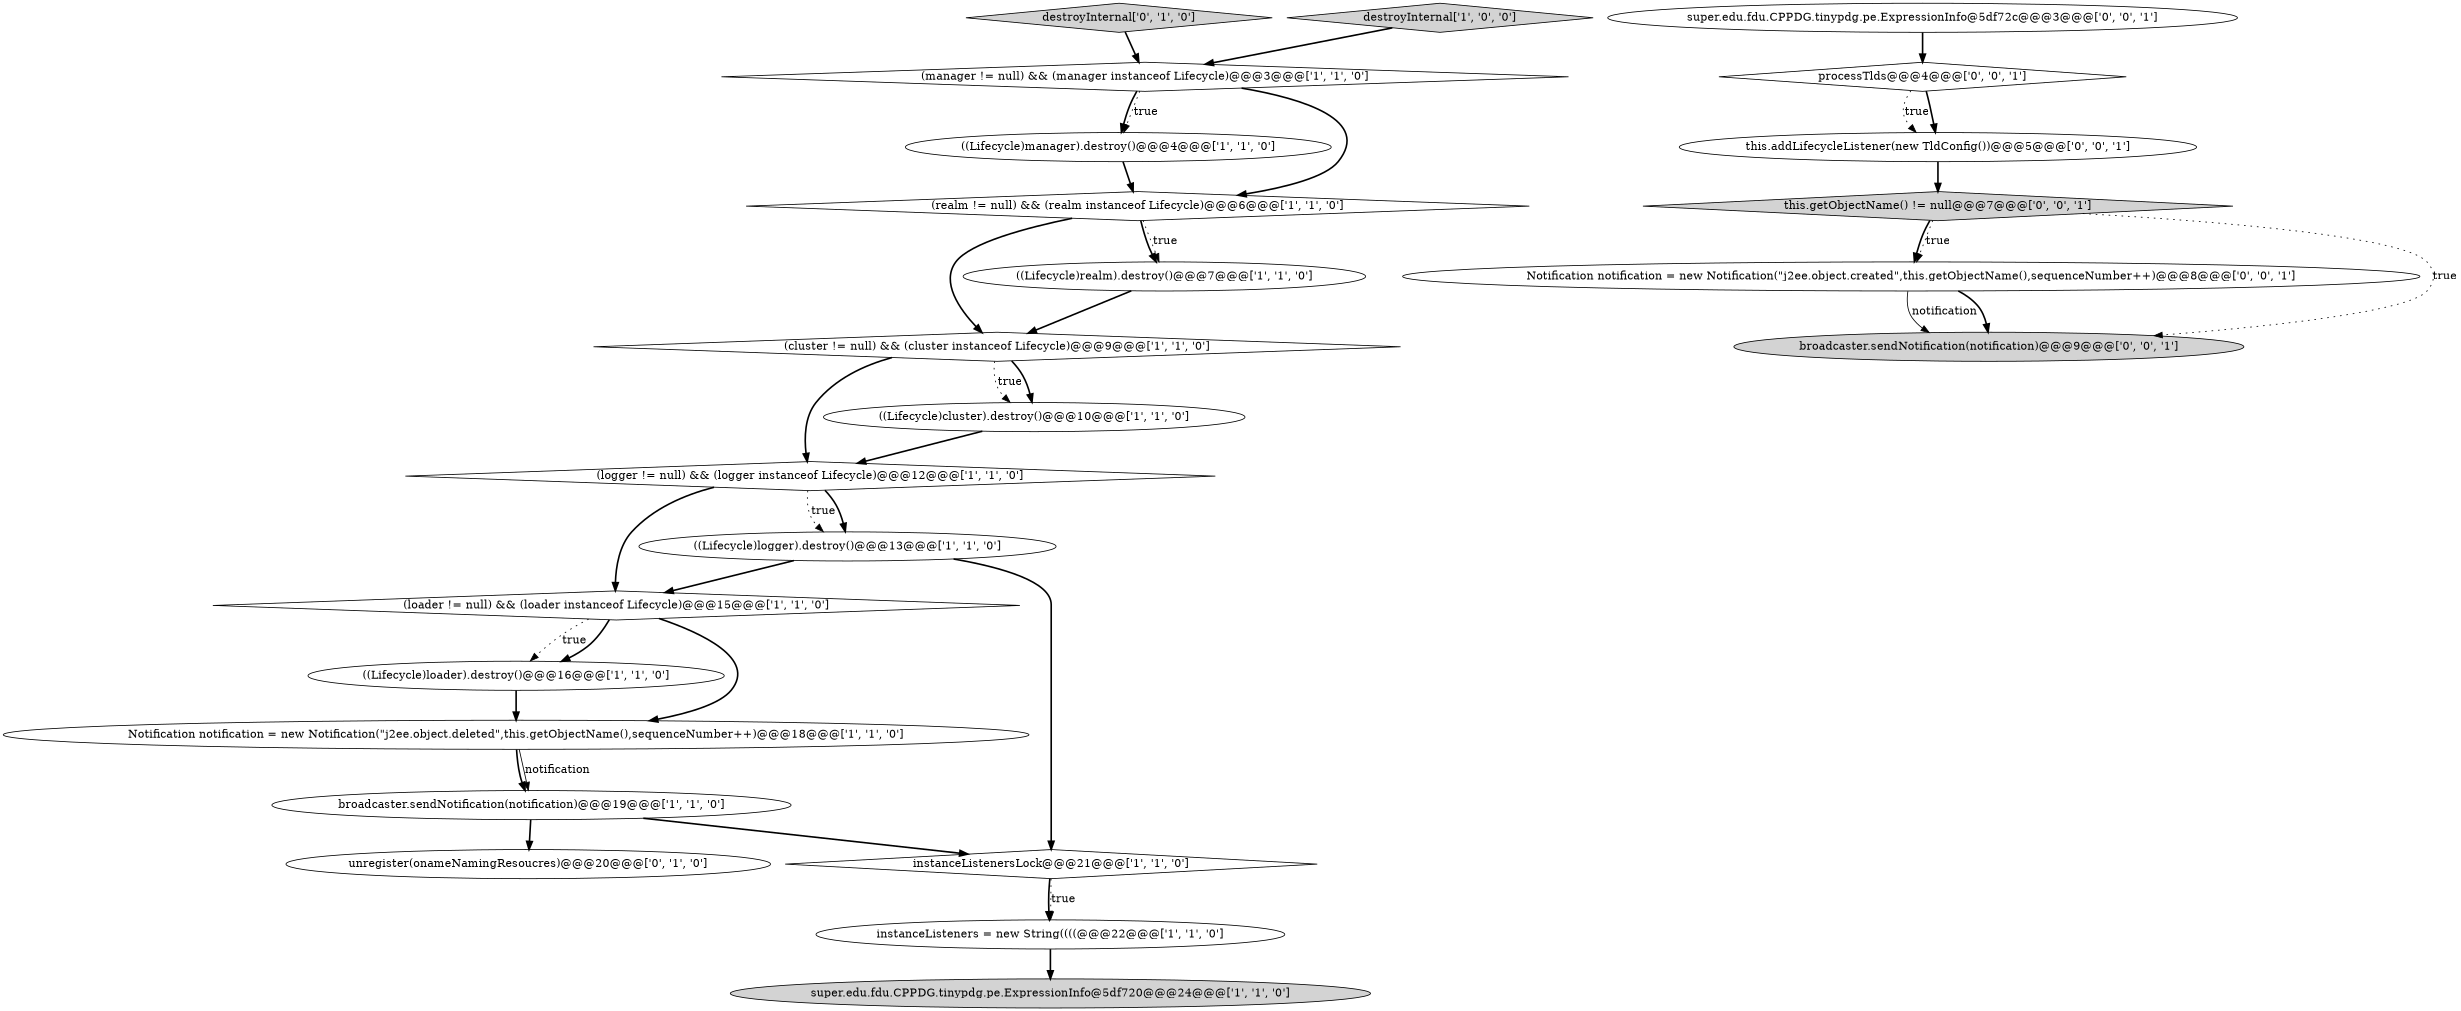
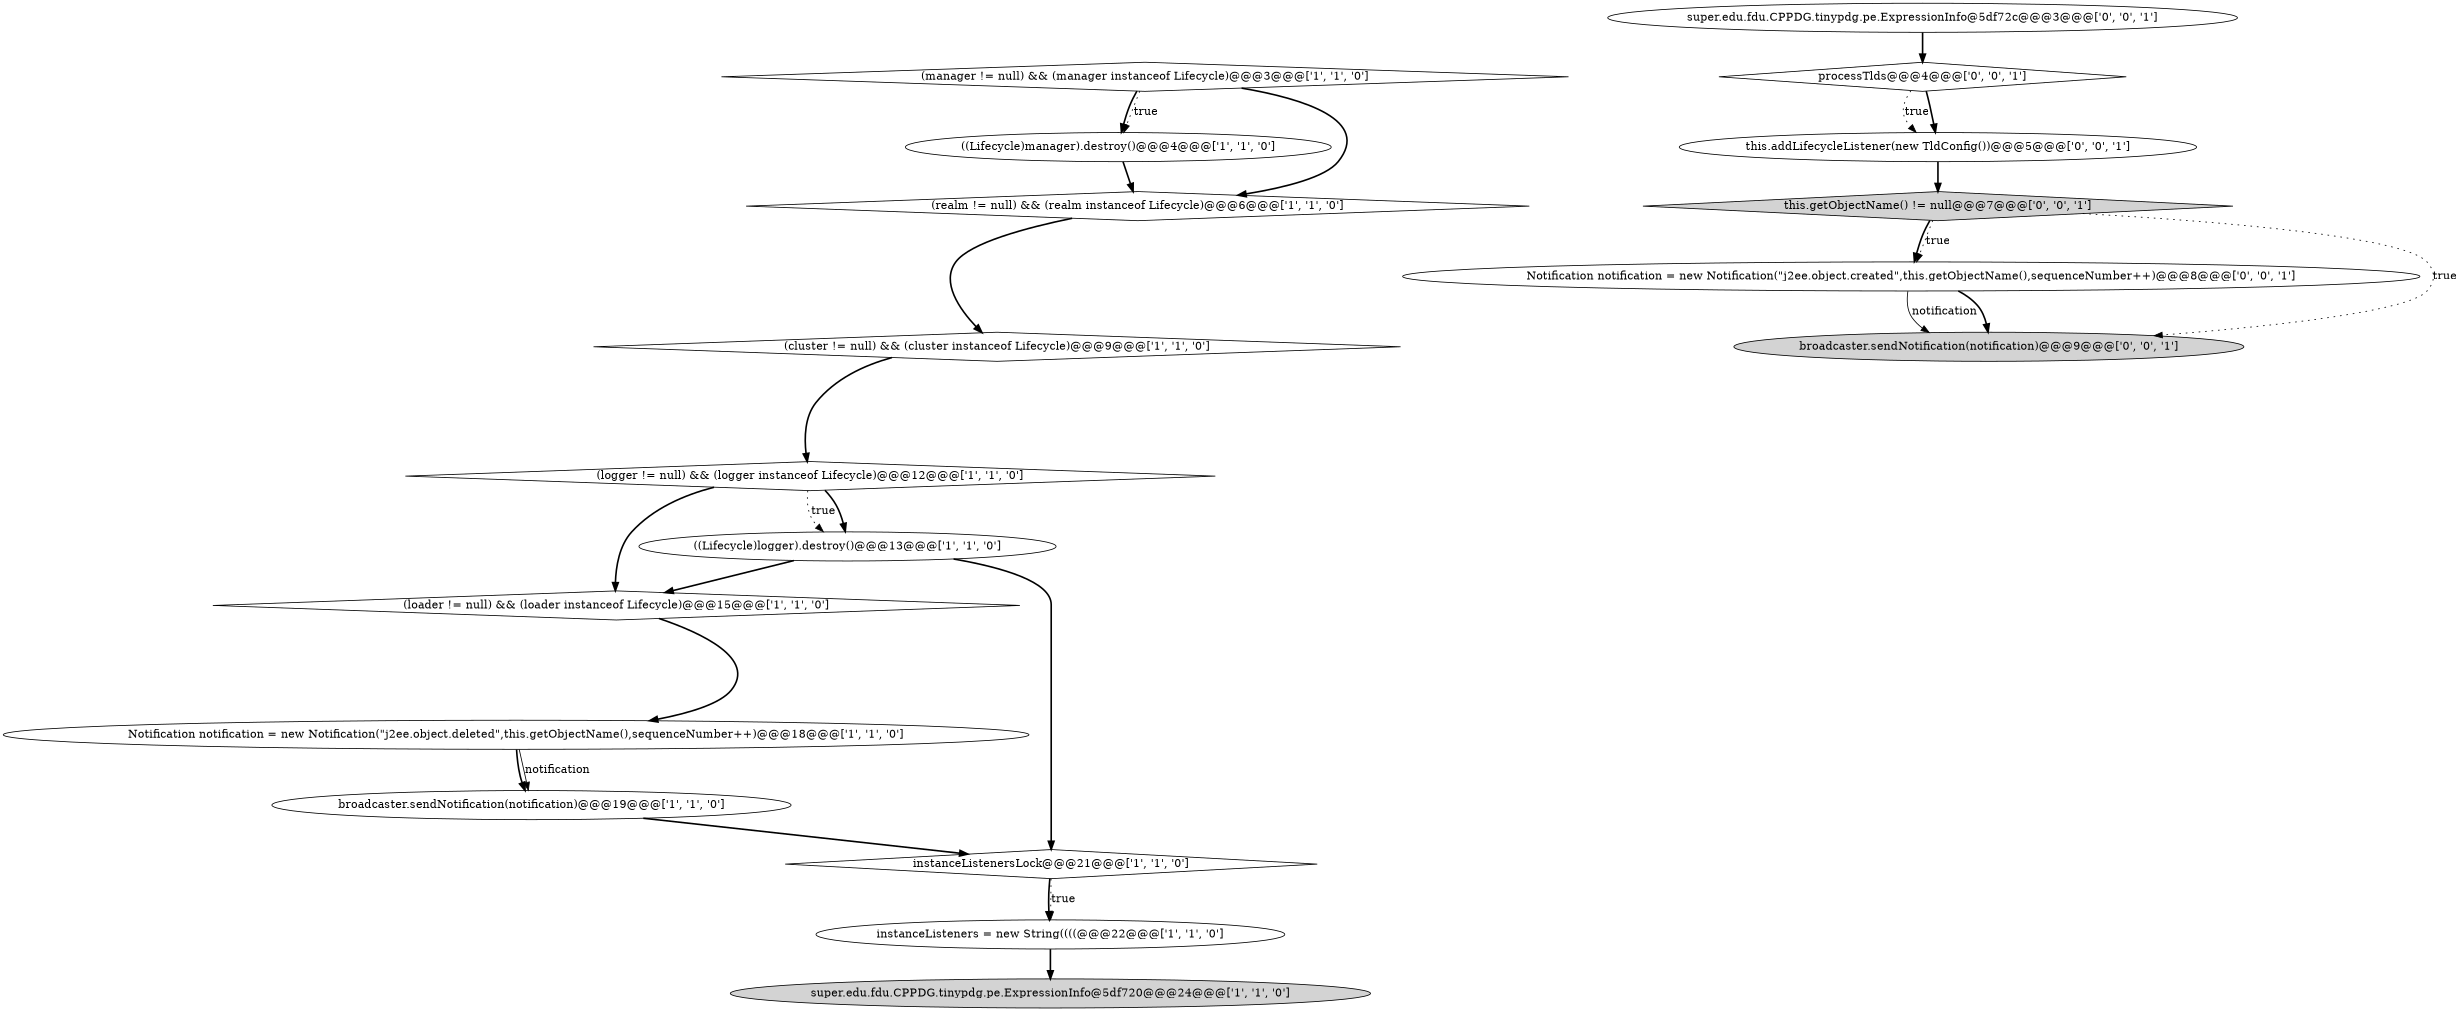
  digraph {
    fontname="DejaVu Serif"
    node [fillcolor=white fontname="DejaVu Serif" shape=ellipse style=filled]
    edge [fontname="DejaVu Serif" style=bold]
-   n1 [fillcolor=lightgray label="destroyInternal['0', '1', '0']" shape=diamond]
    n2 [label="(manager != null) && (manager instanceof Lifecycle)@@@3@@@['1', '1', '0']" shape=diamond]
    n3 [label="((Lifecycle)manager).destroy()@@@4@@@['1', '1', '0']"]
    n4 [label="(realm != null) && (realm instanceof Lifecycle)@@@6@@@['1', '1', '0']" shape=diamond]
    n5 [label="broadcaster.sendNotification(notification)@@@19@@@['1', '1', '0']"]
-   n6 [label="unregister(onameNamingResoucres)@@@20@@@['0', '1', '0']"]
    n7 [label="instanceListenersLock@@@21@@@['1', '1', '0']" shape=diamond]
    n8 [label="instanceListeners = new String((((@@@22@@@['1', '1', '0']"]
    n9 [label="(cluster != null) && (cluster instanceof Lifecycle)@@@9@@@['1', '1', '0']" shape=diamond]
-   n10 [label="((Lifecycle)realm).destroy()@@@7@@@['1', '1', '0']"]
    n11 [label="super.edu.fdu.CPPDG.tinypdg.pe.ExpressionInfo@5df72c@@@3@@@['0', '0', '1']"]
    n12 [label="processTlds@@@4@@@['0', '0', '1']" shape=diamond]
    n13 [label="this.addLifecycleListener(new TldConfig())@@@5@@@['0', '0', '1']"]
    n14 [label="(logger != null) && (logger instanceof Lifecycle)@@@12@@@['1', '1', '0']" shape=diamond]
-   n15 [label="((Lifecycle)cluster).destroy()@@@10@@@['1', '1', '0']"]
    n16 [label="(loader != null) && (loader instanceof Lifecycle)@@@15@@@['1', '1', '0']" shape=diamond]
    n17 [label="((Lifecycle)logger).destroy()@@@13@@@['1', '1', '0']"]
    n18 [fillcolor=lightgray label="this.getObjectName() != null@@@7@@@['0', '0', '1']" shape=diamond]
    n19 [label="Notification notification = new Notification(\"j2ee.object.created\",this.getObjectName(),sequenceNumber++)@@@8@@@['0', '0', '1']"]
    n20 [fillcolor=lightgray label="broadcaster.sendNotification(notification)@@@9@@@['0', '0', '1']"]
-   n21 [label="((Lifecycle)loader).destroy()@@@16@@@['1', '1', '0']"]
    n22 [label="Notification notification = new Notification(\"j2ee.object.deleted\",this.getObjectName(),sequenceNumber++)@@@18@@@['1', '1', '0']"]
-   n23 [fillcolor=lightgray label="destroyInternal['1', '0', '0']" shape=diamond]
    n24 [fillcolor=lightgray label="super.edu.fdu.CPPDG.tinypdg.pe.ExpressionInfo@5df720@@@24@@@['1', '1', '0']"]
-   n1 -> n2
    n2 -> n3
    n2 -> n3 [label=true style=dotted]
    n2 -> n4
    n3 -> n4
    n4 -> n9
-   n4 -> n10
-   n4 -> n10 [label=true style=dotted]
-   n5 -> n6
    n5 -> n7
    n7 -> n8
    n7 -> n8 [label=true style=dotted]
    n8 -> n24
    n9 -> n14
-   n9 -> n15 [label=true style=dotted]
-   n9 -> n15
-   n10 -> n9
    n11 -> n12
    n12 -> n13 [label=true style=dotted]
    n12 -> n13
    n13 -> n18
    n14 -> n16
    n14 -> n17 [label=true style=dotted]
    n14 -> n17
-   n15 -> n14
-   n16 -> n21 [label=true style=dotted]
-   n16 -> n21
    n16 -> n22
    n17 -> n7
    n17 -> n16
    n18 -> n19
    n18 -> n19 [label=true style=dotted]
    n18 -> n20 [label=true style=dotted]
    n19 -> n20 [label=notification style=solid]
    n19 -> n20
-   n21 -> n22
    n22 -> n5
    n22 -> n5 [label=notification style=solid]
-   n23 -> n2
  }
